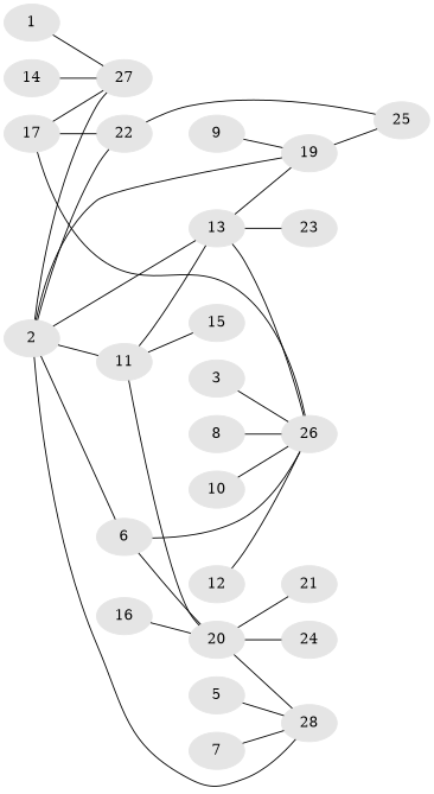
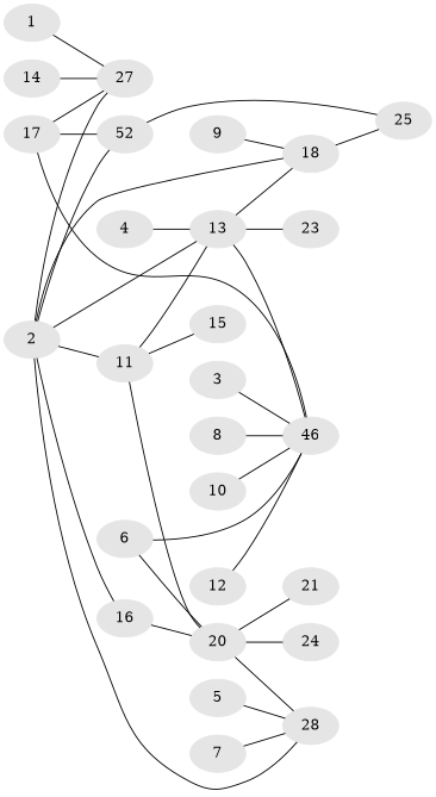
  graph {
    rankdir=LR
    node [color=gray90 style=filled]
    edge [weight=1.0]
    1
    27
    2
    11
    13
    16
-   19
-   22
+   19 [label=18]
+   22 [label=52]
    28
    20
    15
-   26
+   26 [label=46]
    23
    25
    3
+   4
    5
    6
    21
    24
    7
    8
    9
    10
    12
    14
    17
    1 -- 27
    2 -- 27
    2 -- 11
    2 -- 13
-   2 -- 6
+   2 -- 16
    2 -- 19
    2 -- 22
    2 -- 28
    11 -- 13
    11 -- 20
    11 -- 15
    13 -- 19
    13 -- 26
    13 -- 23
    16 -- 20
    19 -- 25
    22 -- 25
    20 -- 28
    20 -- 21
    20 -- 24
    3 -- 26
+   4 -- 13
    5 -- 28
    6 -- 20
    6 -- 26
    7 -- 28
    8 -- 26
    9 -- 19
    10 -- 26
    12 -- 26
    14 -- 27
    17 -- 27
    17 -- 22
    17 -- 26
  }
